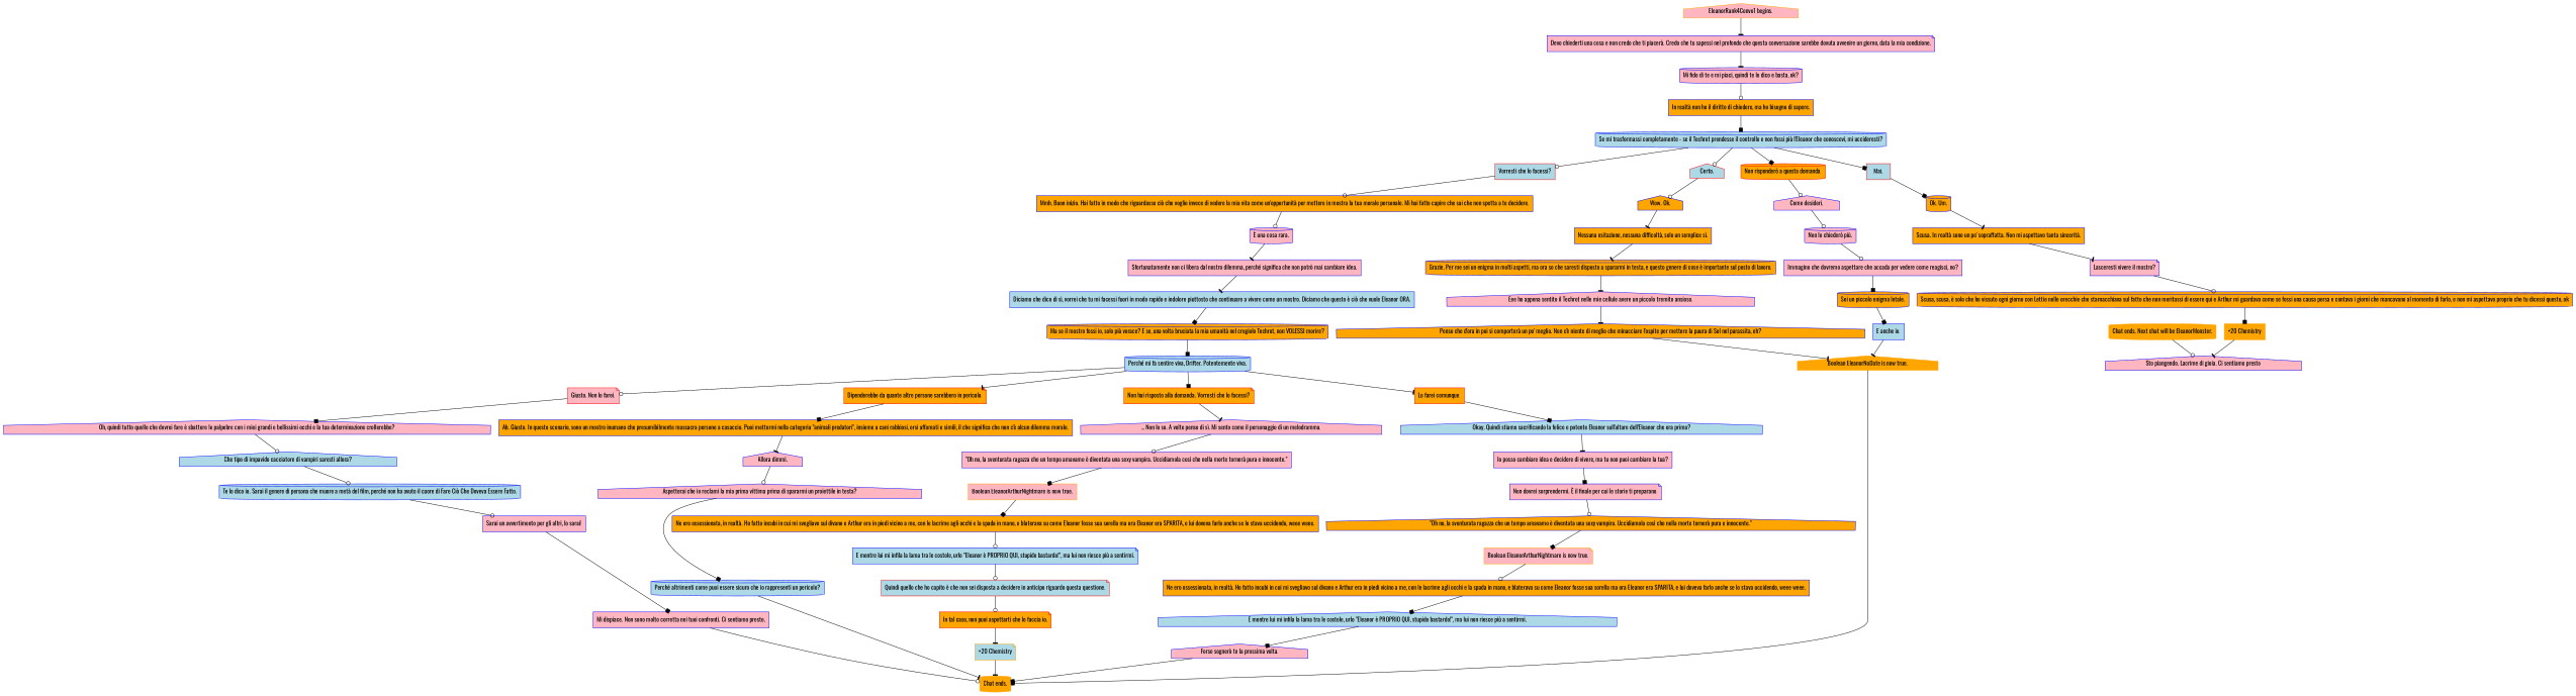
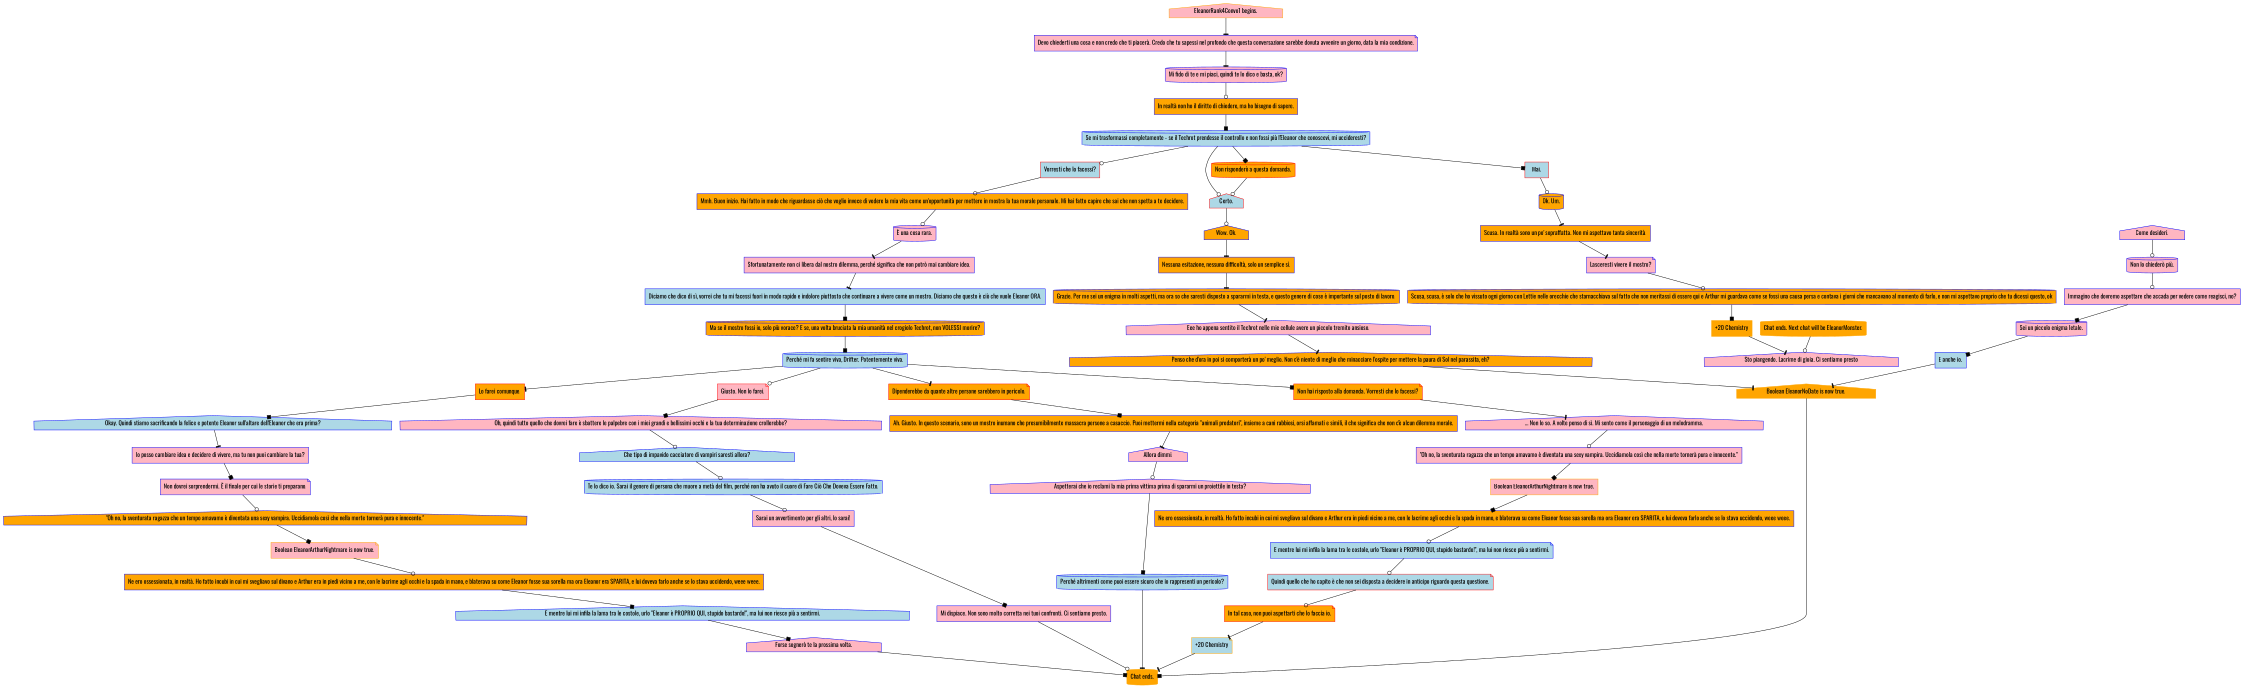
  digraph {
    fontname=Oswald
    node [color=blue fillcolor=lightpink fontname=Oswald shape=box style=filled]
    edge [arrowhead=odot fontname=Oswald]
    "EleanorRank4Convo1 begins." [color=orange shape=house]
    n2 [label="Devo chiederti una cosa e non credo che ti piacerà. Credo che tu sapessi nel profondo che questa conversazione sarebbe dovuta avvenire un giorno, data la mia condizione." shape=note]
    n3 [label="Mi fido di te e mi piaci, quindi te lo dico e basta, ok?" shape=cylinder]
    n4 [fillcolor=orange label="In realtà non ho il diritto di chiedere, ma ho bisogno di sapere."]
    n5 [fillcolor=lightblue label="Se mi trasformassi completamente - se il Techrot prendesse il controllo e non fossi più l'Eleanor che conoscevi, mi uccideresti?" shape=cylinder]
    n6 [color=red fillcolor=lightblue label="Vorresti che lo facessi?"]
    n7 [color=red fillcolor=lightblue label="Certo." shape=house]
    n8 [color=red fillcolor=lightblue label="Mai."]
    n9 [color=red fillcolor=orange label="Non risponderò a questa domanda." shape=cylinder]
    n10 [fillcolor=orange label="Mmh. Buon inizio. Hai fatto in modo che riguardasse ciò che voglio invece di vedere la mia vita come un'opportunità per mettere in mostra la tua morale personale. Mi hai fatto capire che sai che non spetta a te decidere."]
    n11 [fillcolor=orange label="Wow. Ok." shape=house]
    n12 [fillcolor=orange label="Ok. Um." shape=cylinder]
    n13 [label="Come desideri." shape=house]
    n14 [label="È una cosa rara." shape=cylinder]
    n15 [fillcolor=orange label="Nessuna esitazione, nessuna difficoltà, solo un semplice sì."]
    n16 [fillcolor=orange label="Scusa. In realtà sono un po' sopraffatta. Non mi aspettavo tanta sincerità."]
    n17 [label="Non lo chiederò più." shape=cylinder]
    n18 [label="Sfortunatamente non ci libera dal nostro dilemma, perché significa che non potrò mai cambiare idea."]
    n19 [fillcolor=orange label="Grazie. Per me sei un enigma in molti aspetti, ma ora so che saresti disposto a spararmi in testa, e questo genere di cose è importante sul posto di lavoro." shape=cylinder]
    n20 [label="Lasceresti vivere il mostro?" shape=note]
    n21 [label="Immagino che dovremo aspettare che accada per vedere come reagisci, no?"]
    n22 [fillcolor=lightblue label="Diciamo che dico di sì, vorrei che tu mi facessi fuori in modo rapido e indolore piuttosto che continuare a vivere come un mostro. Diciamo che questo è ciò che vuole Eleanor ORA."]
    n23 [label="Eee ho appena sentito il Techrot nelle mie cellule avere un piccolo tremito ansioso." shape=house]
    n24 [fillcolor=orange label="Scusa, scusa, è solo che ho vissuto ogni giorno con Lettie nelle orecchie che starnacchiava sul fatto che non meritassi di essere qui e Arthur mi guardava come se fossi una causa persa e contava i giorni che mancavano al momento di farlo, e non mi aspettavo proprio che tu dicessi questo, ok" shape=cylinder]
-   n25 [fillcolor=orange label="Sei un piccolo enigma letale." shape=cylinder]
+   n25 [label="Sei un piccolo enigma letale." shape=cylinder]
    n26 [fillcolor=orange label="Ma se il mostro fossi io, solo più vorace? E se, una volta bruciata la mia umanità nel crogiolo Techrot, non VOLESSI morire?" shape=cylinder]
    n27 [fillcolor=orange label="Penso che d'ora in poi si comporterà un po' meglio. Non c'è niente di meglio che minacciare l'ospite per mettere la paura di Sol nel parassita, eh?" shape=house]
    n28 [color=orange fillcolor=orange label="+20 Chemistry"]
    n29 [fillcolor=lightblue label="E anche io."]
    n30 [fillcolor=lightblue label="Perché mi fa sentire viva, Drifter. Potentemente viva." shape=cylinder]
    n31 [color=orange fillcolor=orange label="Boolean EleanorNoDate is now true." shape=house]
    n32 [label="Sto piangendo. Lacrime di gioia. Ci sentiamo presto" shape=house]
    n33 [color=red fillcolor=orange label="Lo farei comunque."]
    n34 [color=red label="Giusto. Non lo farei." shape=note]
    n35 [color=red fillcolor=orange label="Dipenderebbe da quante altre persone sarebbero in pericolo." shape=note]
    n36 [color=red fillcolor=orange label="Non hai risposto alla domanda. Vorresti che lo facessi?" shape=note]
    "Chat ends." [color=orange fillcolor=orange shape=cylinder]
    n38 [fillcolor=lightblue label="Okay. Quindi stiamo sacrificando la felice e potente Eleanor sull'altare dell'Eleanor che era prima?" shape=house]
    n39 [label="Oh, quindi tutto quello che dovrei fare è sbattere le palpebre con i miei grandi e bellissimi occhi e la tua determinazione crollerebbe?" shape=house]
    n40 [fillcolor=orange label="Ah. Giusto. In questo scenario, sono un mostro inumano che presumibilmente massacra persone a casaccio. Puoi mettermi nella categoria \"animali predatori\", insieme a cani rabbiosi, orsi affamati e simili, il che significa che non c'è alcun dilemma morale."]
    n41 [label="… Non lo so. A volte penso di sì. Mi sento come il personaggio di un melodramma." shape=house]
    "Chat ends. Next chat will be EleanorMonster." [color=orange fillcolor=orange shape=cylinder]
    n43 [label="Io posso cambiare idea e decidere di vivere, ma tu non puoi cambiare la tua?"]
    n44 [fillcolor=lightblue label="Che tipo di impavido cacciatore di vampiri saresti allora?" shape=house]
    n45 [label="Allora dimmi." shape=house]
    n46 [label="\"Oh no, la sventurata ragazza che un tempo amavamo è diventata una sexy vampira. Uccidiamola così che nella morte tornerà pura e innocente.\""]
    n47 [label="Non dovrei sorprendermi. È il finale per cui le storie ti preparano." shape=note]
    n48 [fillcolor=lightblue label="Te lo dico io. Sarai il genere di persona che muore a metà del film, perché non ha avuto il cuore di Fare Ciò Che Doveva Essere Fatto." shape=cylinder]
    n49 [label="Aspetterai che io reclami la mia prima vittima prima di spararmi un proiettile in testa?" shape=house]
    n50 [color=orange label="Boolean EleanorArthurNightmare is now true."]
    n51 [fillcolor=orange label="\"Oh no, la sventurata ragazza che un tempo amavamo è diventata una sexy vampira. Uccidiamola così che nella morte tornerà pura e innocente.\"" shape=house]
    n52 [label="Sarai un avvertimento per gli altri, lo sarai!"]
    n53 [fillcolor=lightblue label="Perché altrimenti come puoi essere sicuro che io rappresenti un pericolo?" shape=cylinder]
    n54 [fillcolor=orange label="Ne ero ossessionata, in realtà. Ho fatto incubi in cui mi svegliavo sul divano e Arthur era in piedi vicino a me, con le lacrime agli occhi e la spada in mano, e blaterava su come Eleanor fosse sua sorella ma ora Eleanor era SPARITA, e lui doveva farlo anche se lo stava uccidendo, weee weee."]
    n55 [color=orange label="Boolean EleanorArthurNightmare is now true." shape=note]
    n56 [label="Mi dispiace. Non sono molto corretta nei tuoi confronti. Ci sentiamo presto."]
    n57 [fillcolor=lightblue label="E mentre lui mi infila la lama tra le costole, urlo \"Eleanor è PROPRIO QUI, stupido bastardo!\", ma lui non riesce più a sentirmi." shape=note]
    n58 [fillcolor=orange label="Ne ero ossessionata, in realtà. Ho fatto incubi in cui mi svegliavo sul divano e Arthur era in piedi vicino a me, con le lacrime agli occhi e la spada in mano, e blaterava su come Eleanor fosse sua sorella ma ora Eleanor era SPARITA, e lui doveva farlo anche se lo stava uccidendo, weee weee."]
    n59 [color=red fillcolor=lightblue label="Quindi quello che ho capito è che non sei disposta a decidere in anticipo riguardo questa questione." shape=note]
    n60 [fillcolor=lightblue label="E mentre lui mi infila la lama tra le costole, urlo \"Eleanor è PROPRIO QUI, stupido bastardo!\", ma lui non riesce più a sentirmi." shape=house]
    n61 [color=red fillcolor=orange label="In tal caso, non puoi aspettarti che lo faccia io." shape=note]
    n62 [label="Forse sognerò te la prossima volta." shape=house]
    n63 [color=orange fillcolor=lightblue label="+20 Chemistry" shape=note]
    "EleanorRank4Convo1 begins." -> n2 [arrowhead=tee]
    n2 -> n3 [arrowhead=tee]
    n3 -> n4
    n4 -> n5 [arrowhead=box]
    n5 -> n6
    n5 -> n7
    n5 -> n8 [arrowhead=box]
    n5 -> n9 [arrowhead=box]
    n6 -> n10
    n7 -> n11
-   n8 -> n12 [arrowhead=box]
-   n9 -> n13
+   n8 -> n12
+   n9 -> n7
    n10 -> n14
    n11 -> n15 [arrowhead=tee]
    n12 -> n16 [arrowhead=tee]
    n13 -> n17
    n14 -> n18 [arrowhead=tee]
    n15 -> n19 [arrowhead=tee]
    n16 -> n20 [arrowhead=tee]
    n17 -> n21
    n18 -> n22 [arrowhead=tee]
    n19 -> n23 [arrowhead=tee]
    n20 -> n24
    n21 -> n25 [arrowhead=box]
    n22 -> n26 [arrowhead=box]
    n23 -> n27 [arrowhead=tee]
    n24 -> n28 [arrowhead=box]
    n25 -> n29 [arrowhead=box]
    n26 -> n30 [arrowhead=box]
    n27 -> n31 [arrowhead=tee]
    n28 -> n32 [arrowhead=tee]
    n29 -> n31 [arrowhead=tee]
    n30 -> n33 [arrowhead=tee]
    n30 -> n34
    n30 -> n35 [arrowhead=tee]
    n30 -> n36 [arrowhead=box]
    n31 -> "Chat ends." [arrowhead=box]
    n33 -> n38 [arrowhead=box]
    n34 -> n39 [arrowhead=box]
    n35 -> n40 [arrowhead=box]
    n36 -> n41 [arrowhead=tee]
    n38 -> n43 [arrowhead=tee]
    n39 -> n44
    n40 -> n45 [arrowhead=tee]
    n41 -> n46
    "Chat ends. Next chat will be EleanorMonster." -> n32
    n43 -> n47 [arrowhead=box]
    n44 -> n48
    n45 -> n49
    n46 -> n50 [arrowhead=box]
    n47 -> n51
    n48 -> n52
    n49 -> n53 [arrowhead=box]
    n50 -> n54 [arrowhead=box]
    n51 -> n55 [arrowhead=box]
    n52 -> n56 [arrowhead=box]
    n53 -> "Chat ends." [arrowhead=tee]
    n54 -> n57
    n55 -> n58
    n56 -> "Chat ends."
    n57 -> n59
    n58 -> n60 [arrowhead=box]
    n59 -> n61
    n60 -> n62 [arrowhead=box]
    n61 -> n63 [arrowhead=tee]
    n62 -> "Chat ends." [arrowhead=box]
    n63 -> "Chat ends." [arrowhead=tee]
  }
